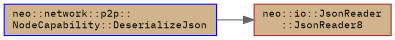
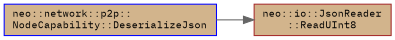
  digraph {
    rankdir=LR
    fontname="IBM Plex Mono"
    node [fillcolor=tan fontname="IBM Plex Mono" fontsize=10 shape=box style=filled]
    n1 [color=blue fontcolor=black height=0.2 label="neo::network::p2p::\lNodeCapability::DeserializeJson" width=0.4]
-   n2 [color=brown height=0.2 label="neo::io::JsonReader\l::JsonReader8" width=0.4]
+   n2 [color=brown height=0.2 label="neo::io::JsonReader\l::ReadUInt8" width=0.4]
    n1 -> n2 [color=gray40 fontname="IBM Plex Mono" fontsize=10 labelfontname=Helvetica labelfontsize=10 style=solid]
  }
